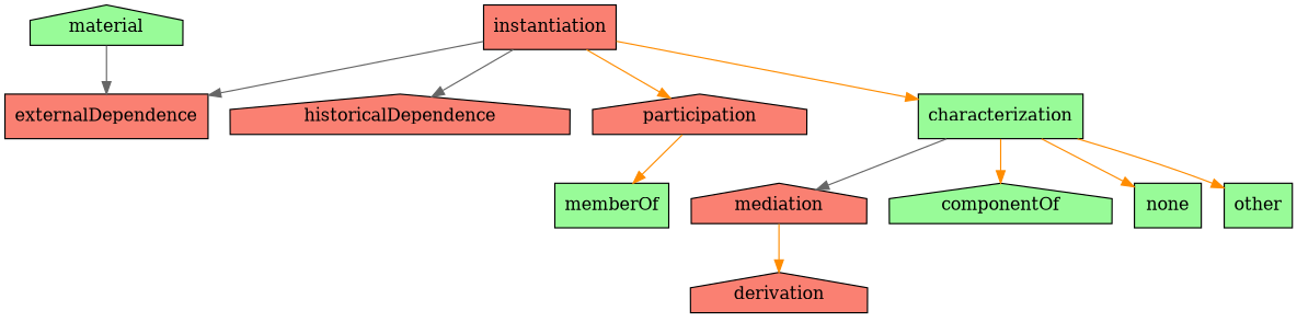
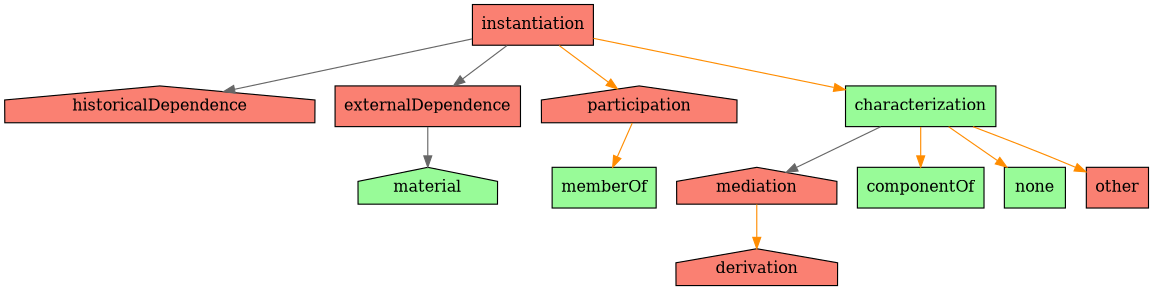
  strict digraph {
    node [fillcolor=salmon shape=box style=filled]
    edge [color=darkorange]
    historicalDependence [shape=house]
    instantiation
    externalDependence
    participation [shape=house]
    characterization [fillcolor=palegreen]
    material [fillcolor=palegreen shape=house]
    memberOf [fillcolor=palegreen]
    mediation [shape=house]
-   componentOf [fillcolor=palegreen shape=house]
+   componentOf [fillcolor=palegreen]
    none [fillcolor=palegreen]
-   other [fillcolor=palegreen]
+   other
    derivation [shape=house]
    instantiation -> historicalDependence [color=gray40]
    instantiation -> externalDependence [color=gray40]
    instantiation -> participation
    instantiation -> characterization
-   material -> externalDependence [color=gray40]
+   externalDependence -> material [color=gray40]
    participation -> memberOf
    characterization -> mediation [color=gray40]
    characterization -> componentOf
    characterization -> none
    characterization -> other
    mediation -> derivation
  }
